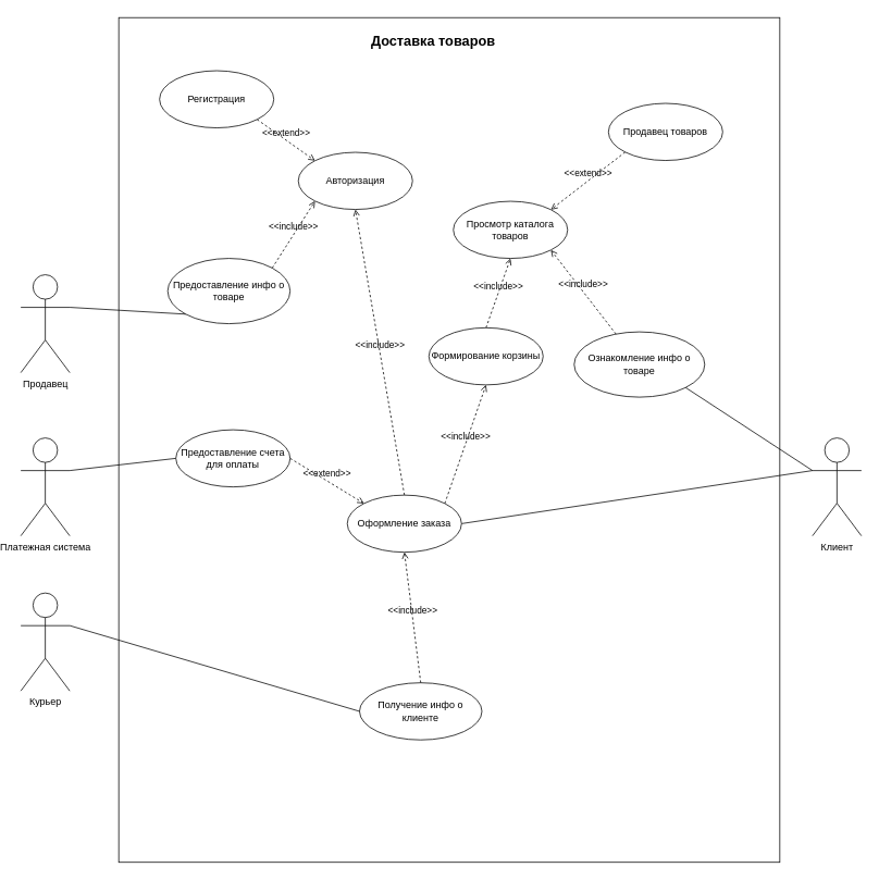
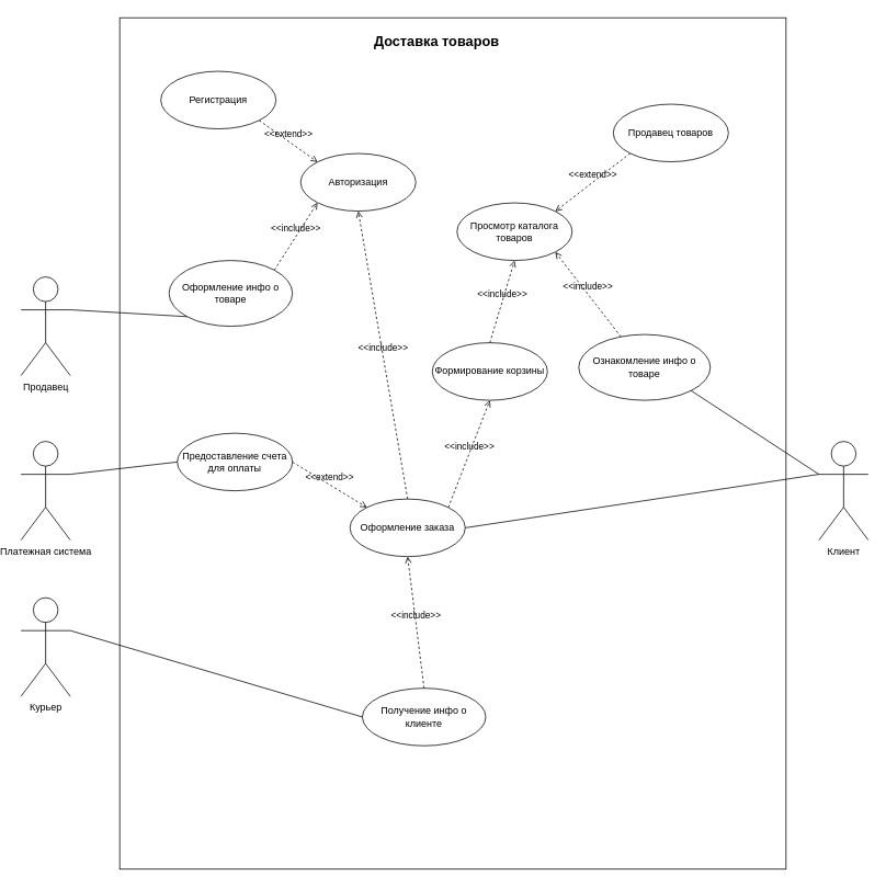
  <mxCell id="0" />
  <mxCell id="1" parent="0" />
  <mxCell id="2" value="" style="rounded=0;whiteSpace=wrap;html=1;" parent="1" vertex="1"><mxGeometry x="140" y="20.93" width="810" height="1035.07" as="geometry" /></mxCell>
  <mxCell id="3" value="Клиент" style="shape=umlActor;verticalLabelPosition=bottom;verticalAlign=top;html=1;outlineConnect=0;" parent="1" vertex="1"><mxGeometry x="990" y="536" width="60" height="120" as="geometry" /></mxCell>
  <mxCell id="4" value="Ознакомление инфо о товаре" style="ellipse;whiteSpace=wrap;html=1;" parent="1" vertex="1"><mxGeometry x="698" y="406" width="160" height="80" as="geometry" /></mxCell>
  <mxCell id="5" style="rounded=0;orthogonalLoop=1;jettySize=auto;html=1;exitX=1;exitY=0.5;exitDx=0;exitDy=0;endArrow=none;endFill=0;entryX=0;entryY=0.333;entryDx=0;entryDy=0;entryPerimeter=0;" parent="1" source="6" target="3" edge="1"><mxGeometry relative="1" as="geometry"><mxPoint x="1000" y="636" as="targetPoint" /></mxGeometry></mxCell>
  <mxCell id="6" value="Оформление заказа" style="ellipse;whiteSpace=wrap;html=1;" parent="1" vertex="1"><mxGeometry x="420" y="606" width="140" height="70" as="geometry" /></mxCell>
  <mxCell id="7" value="Продавец" style="shape=umlActor;verticalLabelPosition=bottom;verticalAlign=top;html=1;outlineConnect=0;" parent="1" vertex="1"><mxGeometry x="20" y="336" width="60" height="120" as="geometry" /></mxCell>
  <mxCell id="8" value="Платежная система" style="shape=umlActor;verticalLabelPosition=bottom;verticalAlign=top;html=1;outlineConnect=0;" parent="1" vertex="1"><mxGeometry x="20" y="536" width="60" height="120" as="geometry" /></mxCell>
- <mxCell id="9" value="Предоставление инфо о товаре" style="ellipse;whiteSpace=wrap;html=1;" parent="1" vertex="1"><mxGeometry x="200" y="316" width="150" height="80" as="geometry" /></mxCell>
+ <mxCell id="9" value="Оформление инфо о товаре" style="ellipse;whiteSpace=wrap;html=1;" parent="1" vertex="1"><mxGeometry x="200" y="316" width="150" height="80" as="geometry" /></mxCell>
  <mxCell id="10" value="Предоставление счета для оплаты" style="ellipse;whiteSpace=wrap;html=1;" parent="1" vertex="1"><mxGeometry x="210" y="526" width="140" height="70" as="geometry" /></mxCell>
  <mxCell id="11" value="Получение инфо о клиенте" style="ellipse;whiteSpace=wrap;html=1;" parent="1" vertex="1"><mxGeometry x="435" y="836" width="150" height="70" as="geometry" /></mxCell>
  <mxCell id="12" value="Курьер" style="shape=umlActor;verticalLabelPosition=bottom;verticalAlign=top;html=1;outlineConnect=0;" parent="1" vertex="1"><mxGeometry x="20" y="726" width="60" height="120" as="geometry" /></mxCell>
  <mxCell id="13" style="rounded=0;orthogonalLoop=1;jettySize=auto;html=1;exitX=1;exitY=1;exitDx=0;exitDy=0;entryX=0;entryY=0.333;entryDx=0;entryDy=0;entryPerimeter=0;endArrow=none;endFill=0;" parent="1" source="4" target="3" edge="1"><mxGeometry relative="1" as="geometry" /></mxCell>
  <mxCell id="14" style="rounded=0;orthogonalLoop=1;jettySize=auto;html=1;exitX=0;exitY=0.5;exitDx=0;exitDy=0;entryX=1;entryY=0.333;entryDx=0;entryDy=0;entryPerimeter=0;endArrow=none;endFill=0;" parent="1" source="11" target="12" edge="1"><mxGeometry relative="1" as="geometry" /></mxCell>
  <mxCell id="15" style="rounded=0;orthogonalLoop=1;jettySize=auto;html=1;exitX=0;exitY=1;exitDx=0;exitDy=0;entryX=1;entryY=0.333;entryDx=0;entryDy=0;entryPerimeter=0;endArrow=none;endFill=0;" parent="1" source="9" target="7" edge="1"><mxGeometry relative="1" as="geometry" /></mxCell>
  <mxCell id="16" style="rounded=0;orthogonalLoop=1;jettySize=auto;html=1;exitX=0;exitY=0.5;exitDx=0;exitDy=0;entryX=1;entryY=0.333;entryDx=0;entryDy=0;entryPerimeter=0;endArrow=none;endFill=0;" parent="1" source="10" target="8" edge="1"><mxGeometry relative="1" as="geometry" /></mxCell>
  <mxCell id="17" value="&lt;font size=&quot;1&quot; style=&quot;&quot;&gt;&lt;b style=&quot;font-size: 17px;&quot;&gt;Доставка товаров&lt;/b&gt;&lt;/font&gt;" style="text;html=1;align=center;verticalAlign=middle;resizable=0;points=[];autosize=1;strokeColor=none;fillColor=none;" parent="1" vertex="1"><mxGeometry x="435" y="36" width="180" height="30" as="geometry" /></mxCell>
  <mxCell id="18" value="Просмотр каталога товаров" style="ellipse;whiteSpace=wrap;html=1;" parent="1" vertex="1"><mxGeometry x="550" y="246" width="140" height="70" as="geometry" /></mxCell>
  <mxCell id="19" value="&amp;lt;&amp;lt;include&amp;gt;&amp;gt;" style="html=1;verticalAlign=bottom;labelBackgroundColor=none;endArrow=open;endFill=0;dashed=1;rounded=0;entryX=1;entryY=1;entryDx=0;entryDy=0;" parent="1" source="4" target="18" edge="1"><mxGeometry width="160" relative="1" as="geometry"><mxPoint x="330" y="536" as="sourcePoint" /><mxPoint x="550" y="286" as="targetPoint" /></mxGeometry></mxCell>
  <mxCell id="20" value="Продавец товаров" style="ellipse;whiteSpace=wrap;html=1;" parent="1" vertex="1"><mxGeometry x="740" y="126" width="140" height="70" as="geometry" /></mxCell>
  <mxCell id="21" value="&amp;lt;&amp;lt;extend&amp;gt;&amp;gt;" style="html=1;verticalAlign=bottom;labelBackgroundColor=none;endArrow=open;endFill=0;dashed=1;rounded=0;exitX=0;exitY=1;exitDx=0;exitDy=0;entryX=1;entryY=0;entryDx=0;entryDy=0;" parent="1" source="20" target="18" edge="1"><mxGeometry width="160" relative="1" as="geometry"><mxPoint x="330" y="396" as="sourcePoint" /><mxPoint x="490" y="396" as="targetPoint" /></mxGeometry></mxCell>
- <mxCell id="22" value="Формирование корзины" style="ellipse;whiteSpace=wrap;html=1;" parent="1" vertex="1"><mxGeometry x="520" y="401" width="140" height="70" as="geometry" /></mxCell>
+ <mxCell id="22" value="Формирование корзины" style="ellipse;whiteSpace=wrap;html=1;" parent="1" vertex="1"><mxGeometry x="520" y="416" width="140" height="70" as="geometry" /></mxCell>
  <mxCell id="23" value="&amp;lt;&amp;lt;include&amp;gt;&amp;gt;" style="html=1;verticalAlign=bottom;labelBackgroundColor=none;endArrow=open;endFill=0;dashed=1;rounded=0;exitX=1;exitY=0;exitDx=0;exitDy=0;entryX=0.5;entryY=1;entryDx=0;entryDy=0;" parent="1" source="6" target="22" edge="1"><mxGeometry width="160" relative="1" as="geometry"><mxPoint x="150" y="526" as="sourcePoint" /><mxPoint x="310" y="526" as="targetPoint" /></mxGeometry></mxCell>
  <mxCell id="24" value="&amp;lt;&amp;lt;include&amp;gt;&amp;gt;" style="html=1;verticalAlign=bottom;labelBackgroundColor=none;endArrow=open;endFill=0;dashed=1;rounded=0;exitX=0.5;exitY=0;exitDx=0;exitDy=0;entryX=0.5;entryY=1;entryDx=0;entryDy=0;" parent="1" source="22" target="18" edge="1"><mxGeometry width="160" relative="1" as="geometry"><mxPoint x="270" y="486" as="sourcePoint" /><mxPoint x="430" y="486" as="targetPoint" /></mxGeometry></mxCell>
  <mxCell id="25" value="Авторизация" style="ellipse;whiteSpace=wrap;html=1;" parent="1" vertex="1"><mxGeometry x="360" y="186" width="140" height="70" as="geometry" /></mxCell>
  <mxCell id="26" value="&amp;lt;&amp;lt;include&amp;gt;&amp;gt;" style="html=1;verticalAlign=bottom;labelBackgroundColor=none;endArrow=open;endFill=0;dashed=1;rounded=0;exitX=0.5;exitY=0;exitDx=0;exitDy=0;entryX=0.5;entryY=1;entryDx=0;entryDy=0;" parent="1" source="6" target="25" edge="1"><mxGeometry width="160" relative="1" as="geometry"><mxPoint x="430" y="466" as="sourcePoint" /><mxPoint x="590" y="466" as="targetPoint" /></mxGeometry></mxCell>
  <mxCell id="27" value="&amp;lt;&amp;lt;include&amp;gt;&amp;gt;" style="html=1;verticalAlign=bottom;labelBackgroundColor=none;endArrow=open;endFill=0;dashed=1;rounded=0;entryX=0;entryY=1;entryDx=0;entryDy=0;exitX=1;exitY=0;exitDx=0;exitDy=0;" parent="1" source="9" target="25" edge="1"><mxGeometry width="160" relative="1" as="geometry"><mxPoint x="320" y="326" as="sourcePoint" /><mxPoint x="590" y="466" as="targetPoint" /></mxGeometry></mxCell>
  <mxCell id="28" value="Регистрация" style="ellipse;whiteSpace=wrap;html=1;" parent="1" vertex="1"><mxGeometry x="190" y="86" width="140" height="70" as="geometry" /></mxCell>
  <mxCell id="29" value="&amp;lt;&amp;lt;extend&amp;gt;&amp;gt;" style="html=1;verticalAlign=bottom;labelBackgroundColor=none;endArrow=open;endFill=0;dashed=1;rounded=0;entryX=0;entryY=0;entryDx=0;entryDy=0;exitX=1;exitY=1;exitDx=0;exitDy=0;" parent="1" source="28" target="25" edge="1"><mxGeometry width="160" relative="1" as="geometry"><mxPoint x="260" y="156" as="sourcePoint" /><mxPoint x="620" y="426" as="targetPoint" /></mxGeometry></mxCell>
  <mxCell id="30" value="&amp;lt;&amp;lt;extend&amp;gt;&amp;gt;" style="html=1;verticalAlign=bottom;labelBackgroundColor=none;endArrow=open;endFill=0;dashed=1;rounded=0;exitX=1;exitY=0.5;exitDx=0;exitDy=0;entryX=0;entryY=0;entryDx=0;entryDy=0;" parent="1" source="10" target="6" edge="1"><mxGeometry width="160" relative="1" as="geometry"><mxPoint x="377.919" y="495.536" as="sourcePoint" /><mxPoint x="530" y="626" as="targetPoint" /></mxGeometry></mxCell>
  <mxCell id="31" value="&amp;lt;&amp;lt;include&amp;gt;&amp;gt;" style="html=1;verticalAlign=bottom;labelBackgroundColor=none;endArrow=open;endFill=0;dashed=1;rounded=0;exitX=0.5;exitY=0;exitDx=0;exitDy=0;entryX=0.5;entryY=1;entryDx=0;entryDy=0;" parent="1" source="11" target="6" edge="1"><mxGeometry width="160" relative="1" as="geometry"><mxPoint x="370" y="626" as="sourcePoint" /><mxPoint x="530" y="626" as="targetPoint" /></mxGeometry></mxCell>
